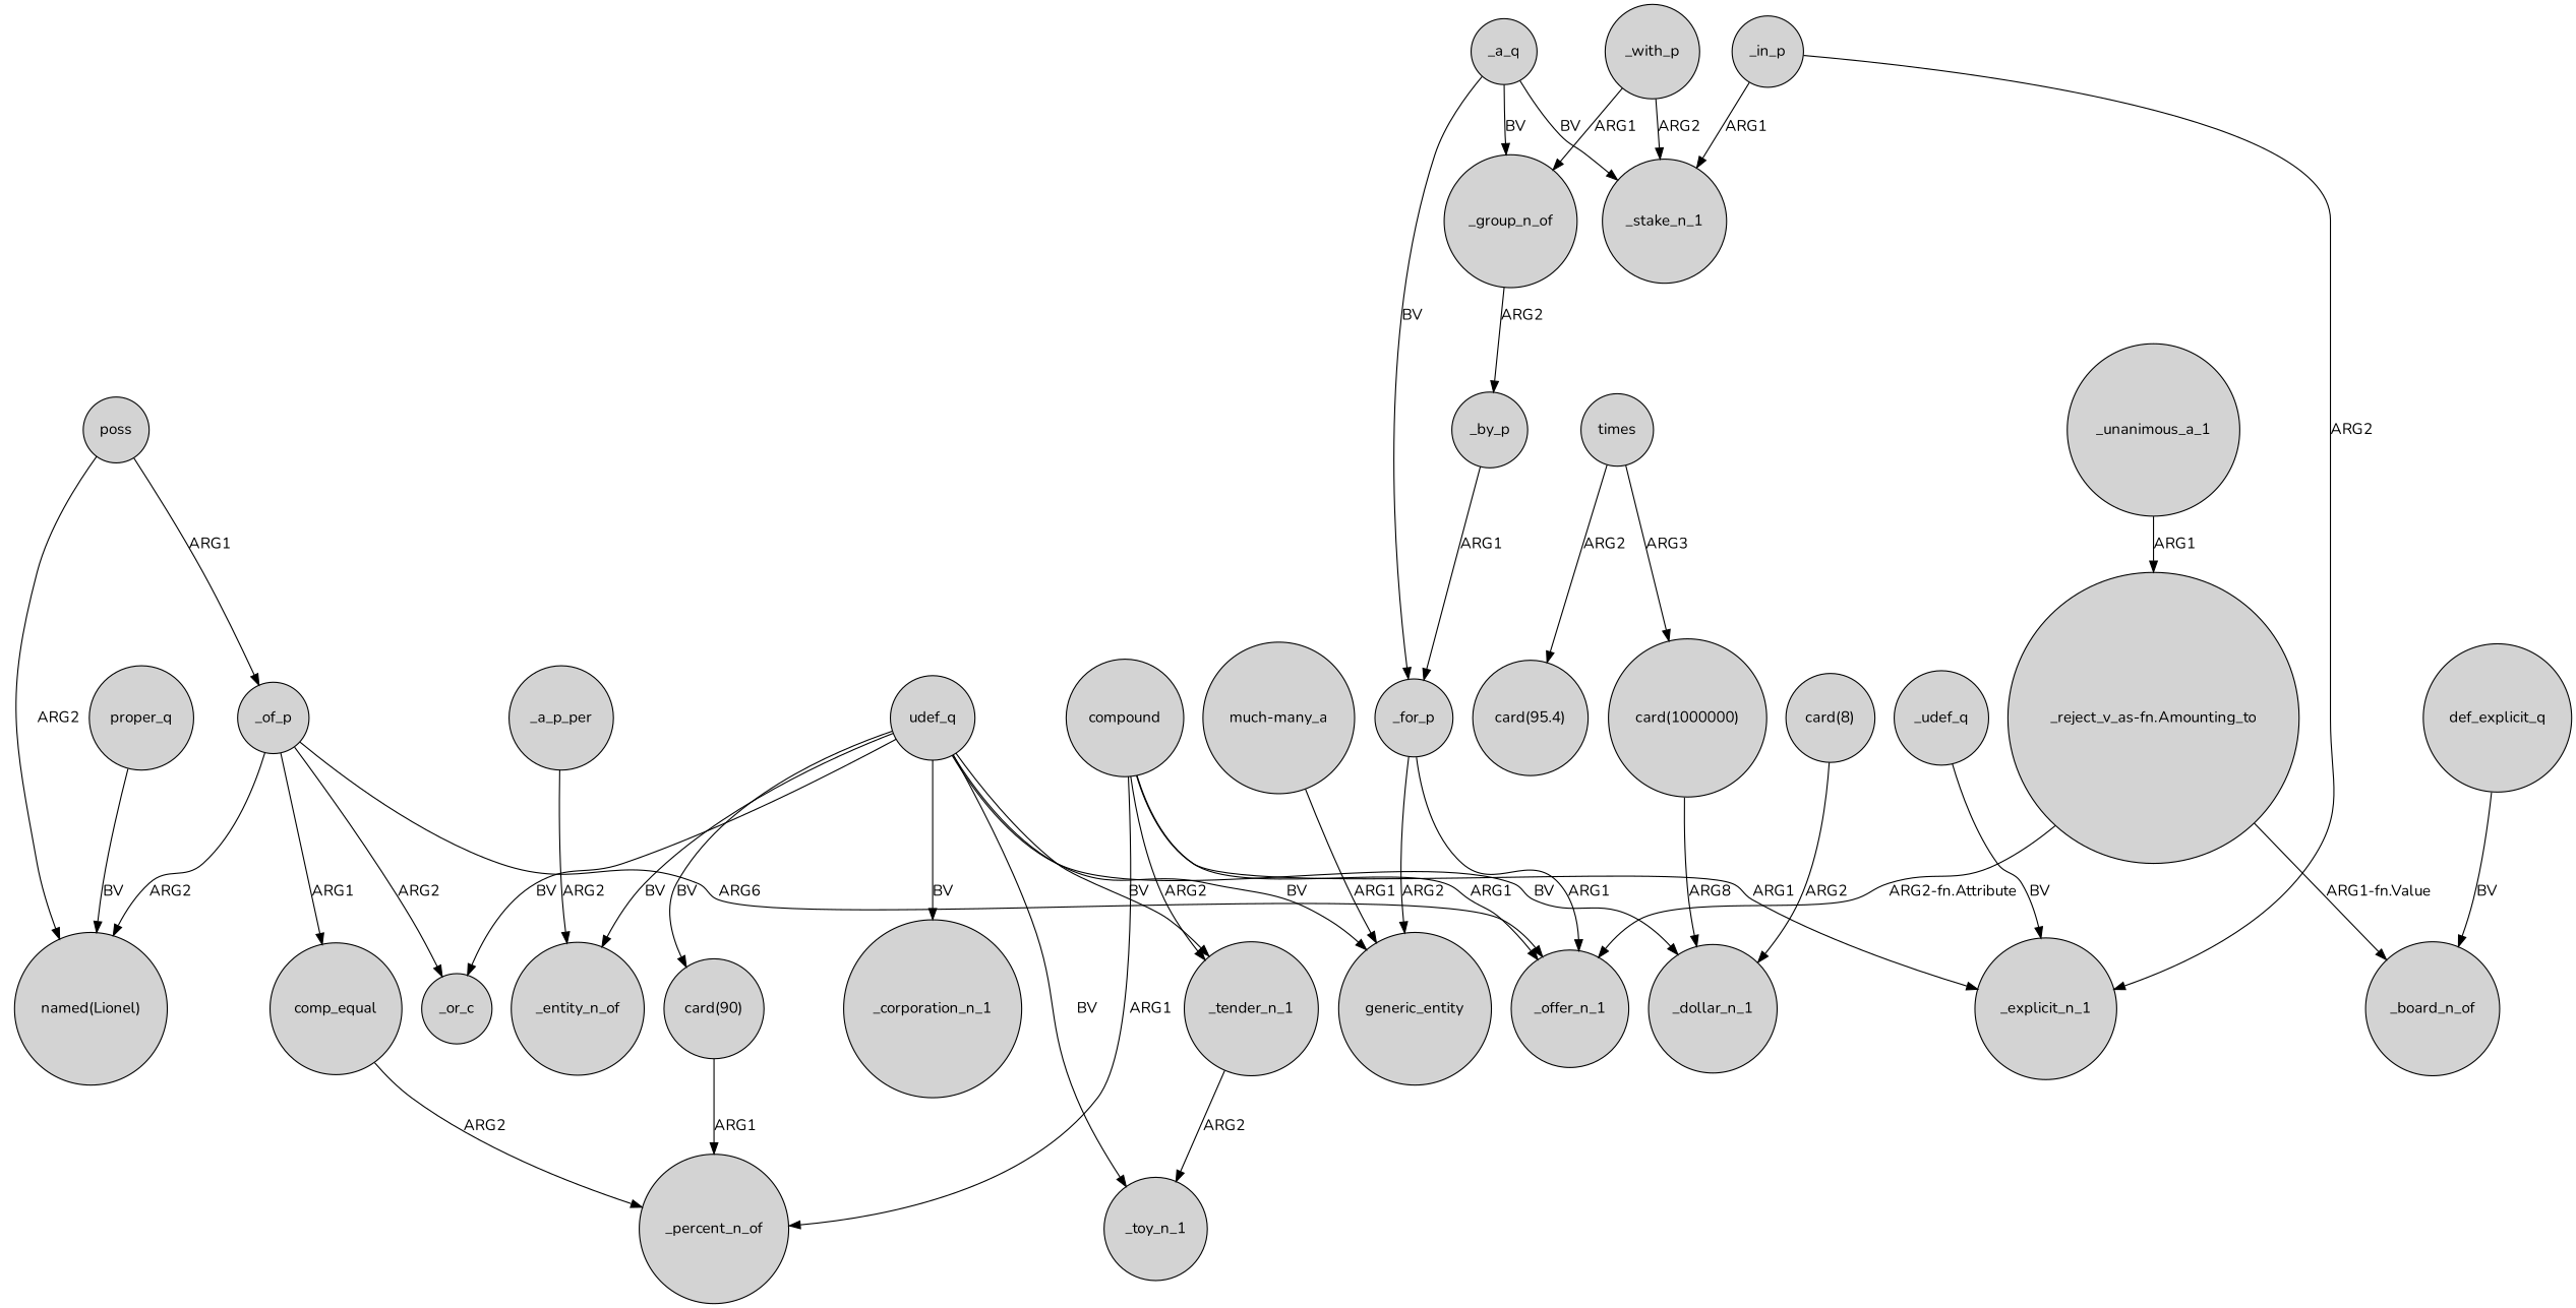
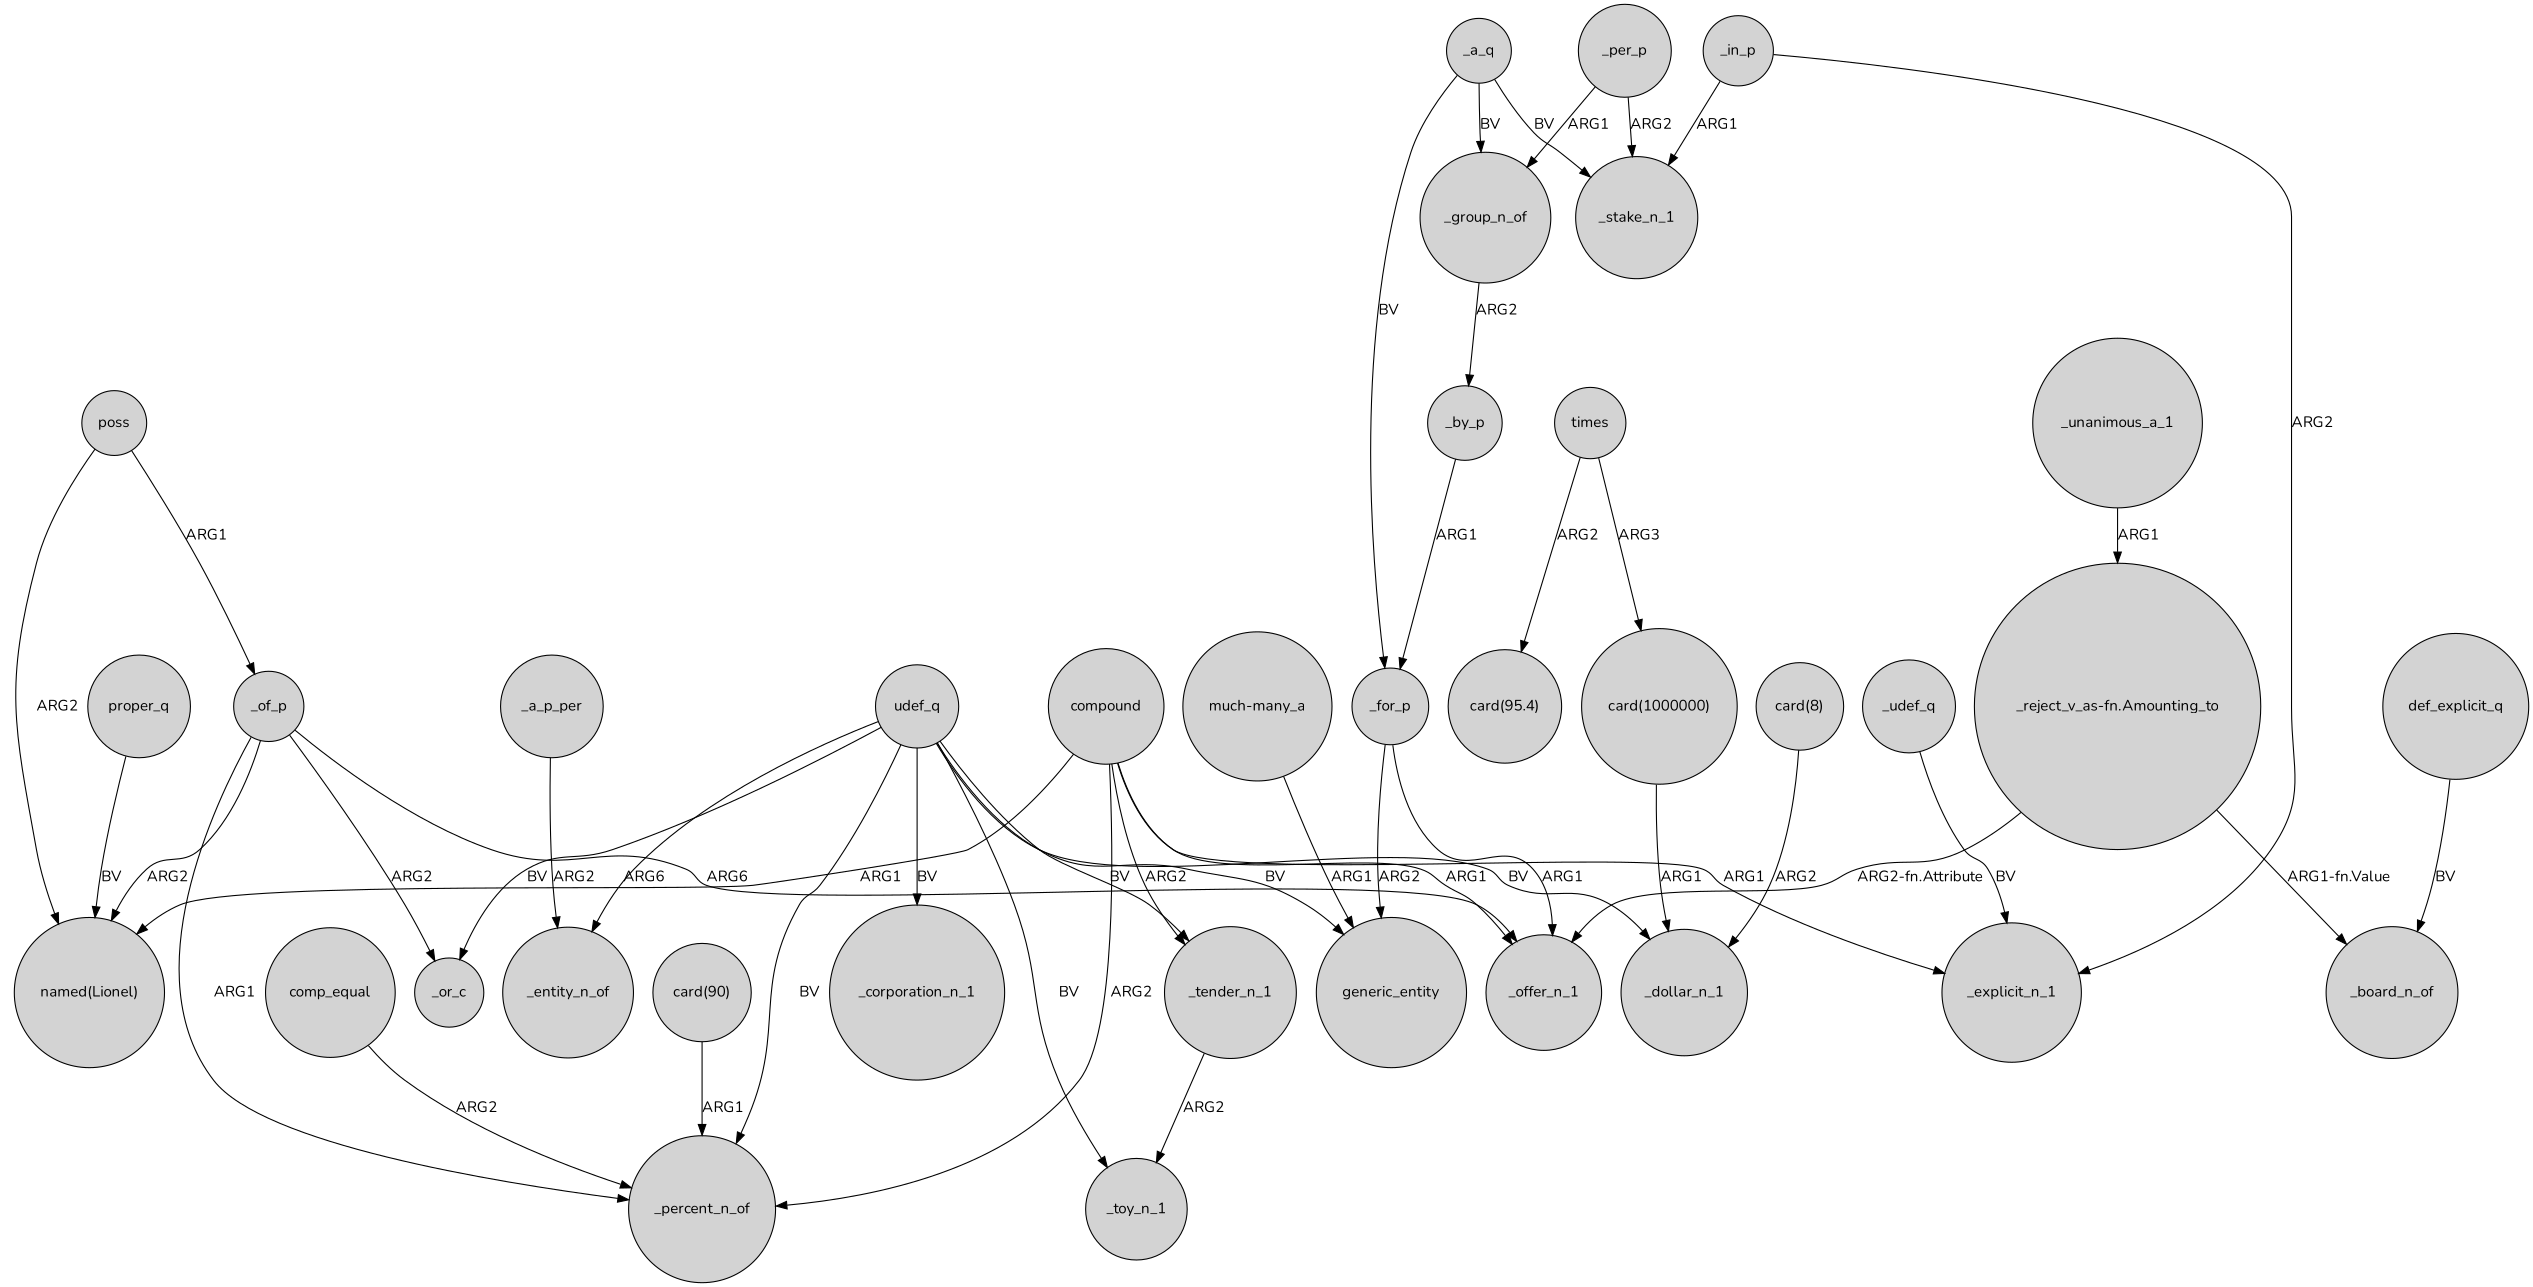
  digraph {
    fontname=Nunito
    node [fontname=Nunito shape=circle style=filled]
    edge [fontname=Nunito]
    poss
    "named(Lionel)"
    _of_p
    comp_equal
    _percent_n_of
    "much-many_a"
    generic_entity
    def_explicit_q
    _board_n_of
-   _with_p
+   _with_p [label=_per_p]
    _stake_n_1
    _group_n_of
    _by_p
    _for_p
    _offer_n_1
    compound
    n17 [label=_explicit_n_1]
    _tender_n_1
    _toy_n_1
    times
    "card(1000000)"
    "card(95.4)"
    _dollar_n_1
    _unanimous_a_1
    "_reject_v_as-fn.Amounting_to"
    n26 [label=_udef_q]
    _or_c
    _in_p
    proper_q
    udef_q
    _corporation_n_1
    n32 [label=_entity_n_of]
    _a_q
    _a_p_per
    "card(8)"
    "card(90)"
    poss -> "named(Lionel)" [label=ARG2]
    poss -> _of_p [label=ARG1]
    _of_p -> "named(Lionel)" [label=ARG2]
-   _of_p -> comp_equal [label=ARG1]
+   _of_p -> _percent_n_of [label=ARG1]
    _of_p -> _offer_n_1 [label=ARG6]
    _of_p -> _or_c [label=ARG2]
    comp_equal -> _percent_n_of [label=ARG2]
    "much-many_a" -> generic_entity [label=ARG1]
    def_explicit_q -> _board_n_of [label=BV]
    _with_p -> _stake_n_1 [label=ARG2]
    _with_p -> _group_n_of [label=ARG1]
    _group_n_of -> _by_p [label=ARG2]
    _by_p -> _for_p [label=ARG1]
    _for_p -> generic_entity [label=ARG2]
    _for_p -> _offer_n_1 [label=ARG1]
-   compound -> _percent_n_of [label=ARG1]
+   compound -> "named(Lionel)" [label=ARG1]
+   compound -> _percent_n_of [label=ARG2]
    compound -> _offer_n_1 [label=ARG1]
    compound -> n17 [label=ARG1]
    compound -> _tender_n_1 [label=ARG2]
    _tender_n_1 -> _toy_n_1 [label=ARG2]
    times -> "card(1000000)" [label=ARG3]
    times -> "card(95.4)" [label=ARG2]
-   "card(1000000)" -> _dollar_n_1 [label=ARG8]
+   "card(1000000)" -> _dollar_n_1 [label=ARG1]
    _unanimous_a_1 -> "_reject_v_as-fn.Amounting_to" [label=ARG1]
    "_reject_v_as-fn.Amounting_to" -> _board_n_of [label="ARG1-fn.Value"]
    "_reject_v_as-fn.Amounting_to" -> _offer_n_1 [label="ARG2-fn.Attribute"]
    n26 -> n17 [label=BV]
    _in_p -> _stake_n_1 [label=ARG1]
    _in_p -> n17 [label=ARG2]
    proper_q -> "named(Lionel)" [label=BV]
-   udef_q -> "card(90)" [label=BV]
+   udef_q -> _percent_n_of [label=BV]
    udef_q -> generic_entity [label=BV]
    udef_q -> _tender_n_1 [label=BV]
    udef_q -> _toy_n_1 [label=BV]
    udef_q -> _dollar_n_1 [label=BV]
    udef_q -> _or_c [label=BV]
    udef_q -> _corporation_n_1 [label=BV]
-   udef_q -> n32 [label=BV]
+   udef_q -> n32 [label=ARG6]
    _a_q -> _stake_n_1 [label=BV]
    _a_q -> _group_n_of [label=BV]
    _a_q -> _for_p [label=BV]
    _a_p_per -> n32 [label=ARG2]
    "card(8)" -> _dollar_n_1 [label=ARG2]
    "card(90)" -> _percent_n_of [label=ARG1]
  }
